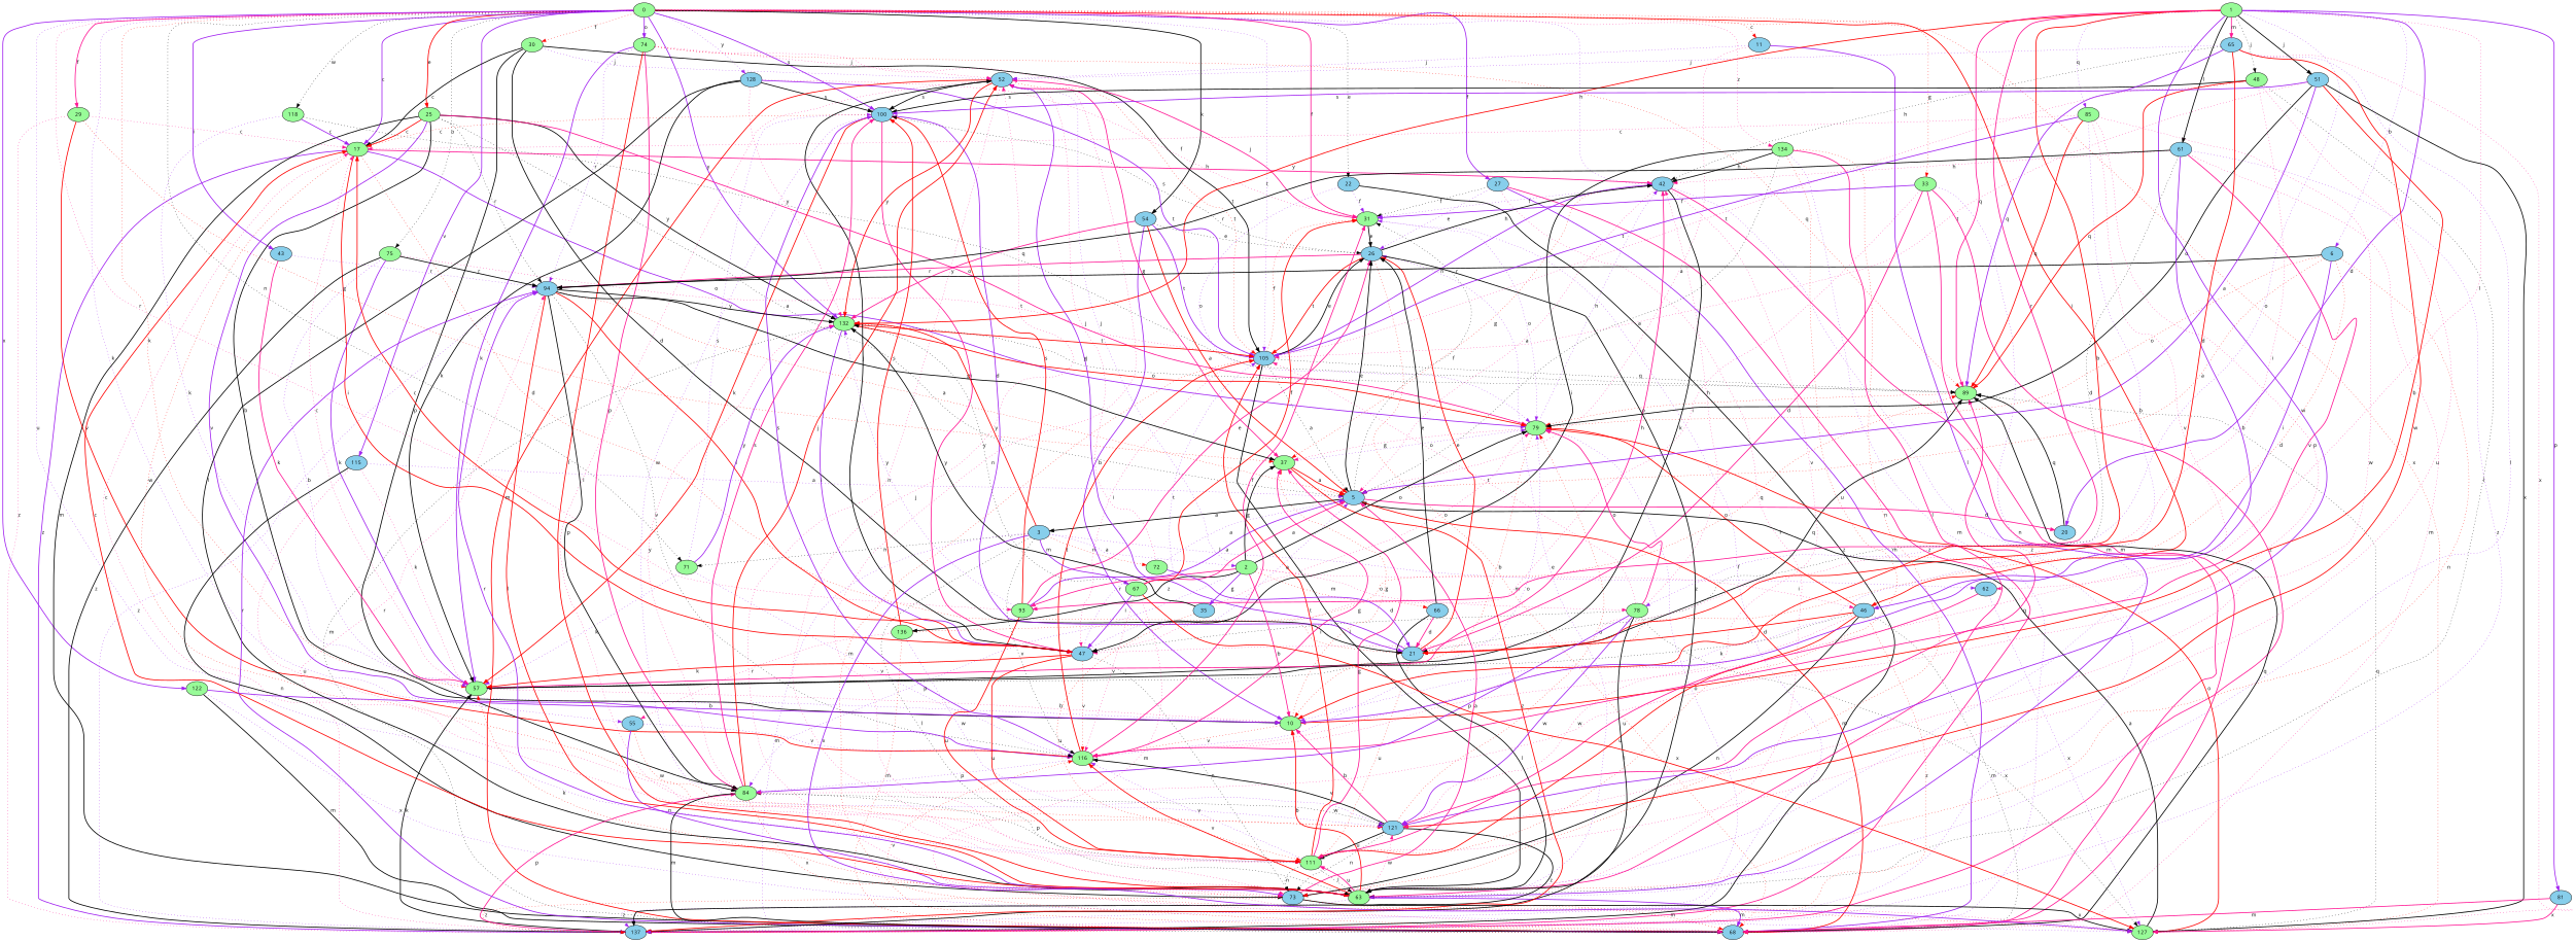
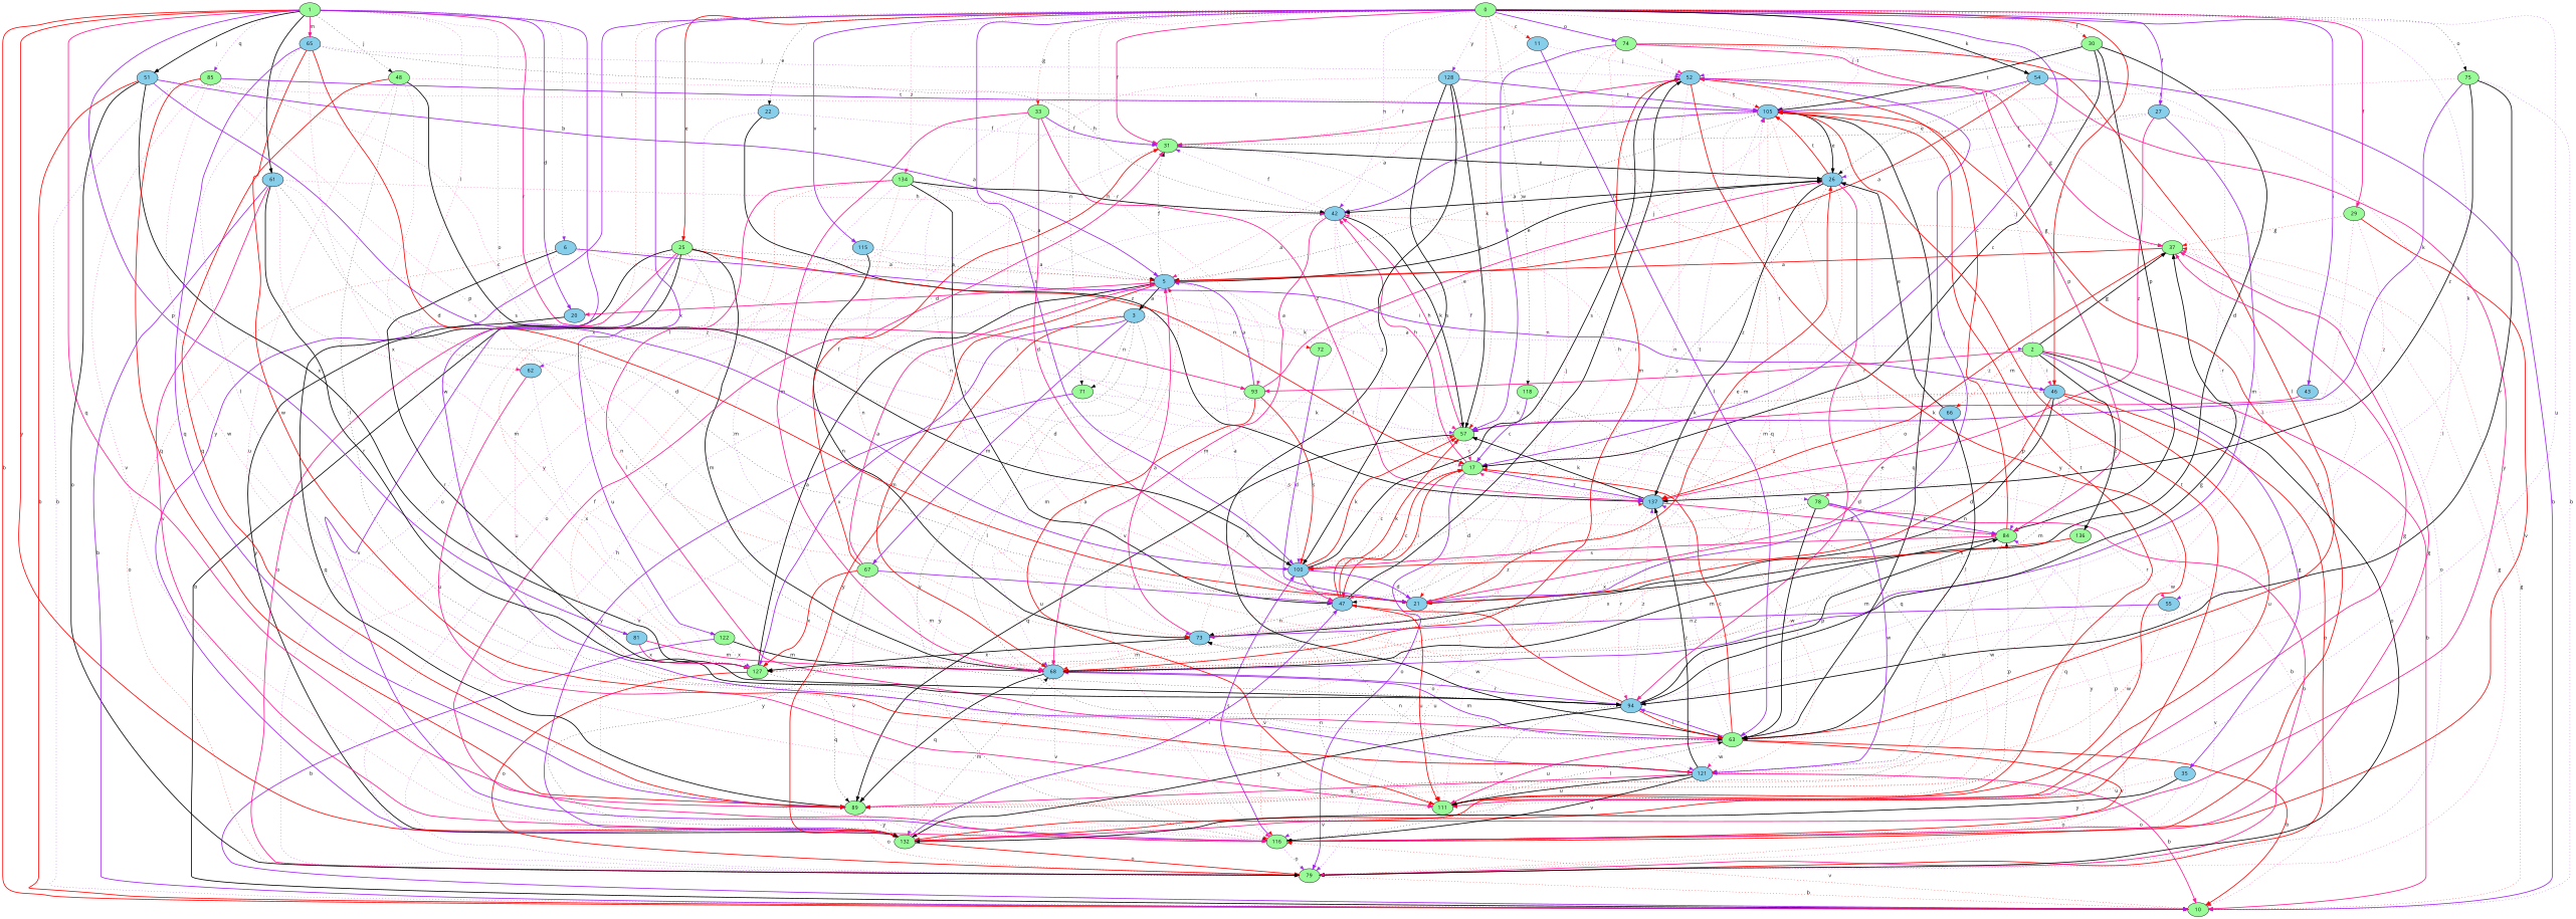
  strict digraph {
    fontname="Open Sans"
    node [fillcolor=palegreen fontname="Open Sans" style=filled]
    edge [color=purple fontname="Open Sans" style=bold]
    11 [fillcolor=skyblue]
    0
    17
    22 [fillcolor=skyblue]
    25
    27 [fillcolor=skyblue]
    29
    30
    31
    33
    42 [fillcolor=skyblue]
    43 [fillcolor=skyblue]
    46 [fillcolor=skyblue]
    54 [fillcolor=skyblue]
    55 [fillcolor=skyblue]
    57
    71
    74
    75
    93
    100 [fillcolor=skyblue]
    105 [fillcolor=skyblue]
    111
    115 [fillcolor=skyblue]
    118
    122
    127
    128 [fillcolor=skyblue]
    132
    134
    52 [fillcolor=skyblue]
    63
    5 [fillcolor=skyblue]
    121 [fillcolor=skyblue]
    79
    21 [fillcolor=skyblue]
    47 [fillcolor=skyblue]
    137 [fillcolor=skyblue]
    10
    68 [fillcolor=skyblue]
    116
    94 [fillcolor=skyblue]
    26 [fillcolor=skyblue]
    37
    84
    73 [fillcolor=skyblue]
    89
    1
    6 [fillcolor=skyblue]
    20 [fillcolor=skyblue]
    48
    51 [fillcolor=skyblue]
    61 [fillcolor=skyblue]
    62 [fillcolor=skyblue]
    65 [fillcolor=skyblue]
    78
    81 [fillcolor=skyblue]
    85
    2
    35 [fillcolor=skyblue]
    66 [fillcolor=skyblue]
    136
    3 [fillcolor=skyblue]
    67
    72
    11 -> 52 [label=j style=dotted]
    11 -> 63 [label=l]
    11 -> 5 [color=deeppink label=a style=dotted]
    0 -> 11 [color=red label=c style=dotted]
    0 -> 17 [label=c]
    0 -> 22 [color=black label=e style=dotted]
    0 -> 25 [color=red label=e]
    0 -> 27 [label=f]
    0 -> 29 [color=deeppink label=f]
    0 -> 30 [color=red label=f style=dotted]
    0 -> 31 [color=deeppink label=f]
    0 -> 33 [color=red label=g style=dotted]
    0 -> 42 [label=h style=dotted]
    0 -> 43 [label=i]
    0 -> 46 [color=red label=i]
    0 -> 54 [color=black label=k]
    0 -> 55 [label=k style=dotted]
    0 -> 57 [color=red label=k style=dotted]
    0 -> 71 [color=black label=n style=dotted]
    0 -> 74 [label=o]
    0 -> 75 [color=black label=o style=dotted]
    0 -> 93 [color=deeppink label=r style=dotted]
    0 -> 100 [label=s]
    0 -> 105 [label=t style=dotted]
    0 -> 111 [label=u style=dotted]
    0 -> 115 [label=v]
    0 -> 118 [color=black label=w style=dotted]
    0 -> 122 [label=x]
    0 -> 127 [color=red label=x style=dotted]
    0 -> 128 [label=y style=dotted]
    0 -> 132 [label=y]
    0 -> 134 [color=deeppink label=z style=dotted]
    17 -> 42 [color=deeppink label=h]
    17 -> 121 [color=red label=w style=dotted]
    17 -> 79 [label=o]
    17 -> 21 [color=red label=d style=dotted]
    17 -> 47 [color=red label=i]
    17 -> 137 [label=z]
    22 -> 31 [label=f style=dotted]
    22 -> 79 [label=o style=dotted]
    22 -> 137 [color=black label=z]
    25 -> 17 [color=red label=c]
    25 -> 132 [color=black label=y]
    25 -> 5 [color=black label=a style=dotted]
    25 -> 79 [color=deeppink label=o]
    25 -> 10 [color=black label=b]
    25 -> 68 [color=black label=m]
    25 -> 116 [label=v]
    25 -> 94 [color=black label=r style=dotted]
    27 -> 31 [color=black label=f style=dotted]
    27 -> 63 [color=deeppink label=l style=dotted]
    27 -> 137 [color=deeppink label=z]
    27 -> 68 [label=m]
    27 -> 26 [label=e style=dotted]
    29 -> 17 [color=deeppink label=c style=dotted]
    29 -> 137 [color=deeppink label=z style=dotted]
    29 -> 116 [color=red label=v]
    29 -> 37 [color=red label=g style=dotted]
    30 -> 17 [color=black label=c]
    30 -> 105 [color=black label=t]
    30 -> 52 [label=j style=dotted]
    30 -> 21 [color=black label=d]
    30 -> 84 [color=black label=p]
    31 -> 52 [color=deeppink label=j]
    31 -> 79 [label=o style=dotted]
    31 -> 26 [color=black label=e]
    33 -> 31 [label=f]
    33 -> 21 [color=deeppink label=d]
    33 -> 47 [color=deeppink label=i style=dotted]
    33 -> 137 [color=deeppink label=z]
    33 -> 68 [color=deeppink label=m]
    33 -> 73 [label=n style=dotted]
    42 -> 31 [label=f style=dotted]
    42 -> 57 [color=black label=k]
    42 -> 5 [color=deeppink label=a style=dotted]
    42 -> 137 [label=z style=dotted]
    42 -> 68 [color=deeppink label=m]
    42 -> 116 [color=deeppink label=v style=dotted]
    42 -> 37 [color=red label=g style=dotted]
    43 -> 57 [color=deeppink label=k]
    43 -> 94 [label=r style=dotted]
    46 -> 57 [color=black label=k style=dotted]
    46 -> 111 [color=red label=u]
    46 -> 121 [color=deeppink label=w style=dotted]
    46 -> 79 [color=red label=o]
    46 -> 21 [color=red label=d]
    46 -> 137 [color=red label=z style=dotted]
    46 -> 68 [color=black label=m style=dotted]
    46 -> 73 [color=black label=n]
    54 -> 105 [label=t]
    54 -> 132 [color=deeppink label=y]
    54 -> 5 [color=red label=a]
    54 -> 10 [label=b]
    54 -> 26 [color=black label=e style=dotted]
    55 -> 121 [color=red label=w style=dotted]
    55 -> 116 [label=v style=dotted]
    55 -> 73 [label=n]
    57 -> 17 [color=deeppink label=c style=dotted]
    57 -> 42 [color=deeppink label=h]
    57 -> 10 [color=deeppink label=b style=dotted]
    57 -> 89 [color=black label=q]
    71 -> 57 [label=k style=dotted]
    71 -> 100 [label=s style=dotted]
    71 -> 132 [label=y]
    71 -> 116 [label=v style=dotted]
    74 -> 57 [label=k]
    74 -> 52 [color=deeppink label=j style=dotted]
    74 -> 63 [color=red label=l]
    74 -> 94 [label=r style=dotted]
    74 -> 84 [color=deeppink label=p]
    74 -> 73 [color=deeppink label=n style=dotted]
    74 -> 89 [color=red label=q style=dotted]
    75 -> 57 [label=k]
    75 -> 105 [color=deeppink label=t style=dotted]
    75 -> 137 [color=black label=z]
    75 -> 10 [label=b style=dotted]
    75 -> 94 [color=black label=r]
    93 -> 100 [color=red label=s]
    93 -> 111 [color=red label=u]
    93 -> 132 [label=y style=dotted]
    93 -> 5 [label=a]
    93 -> 26 [color=deeppink label=e]
    100 -> 17 [color=red label=c style=dotted]
    100 -> 57 [color=red label=k]
    100 -> 121 [label=w style=dotted]
    100 -> 21 [label=d]
    100 -> 47 [color=deeppink label=i]
    105 -> 31 [color=red label=f style=dotted]
    105 -> 42 [label=h]
    105 -> 63 [color=black label=l]
    105 -> 5 [color=black label=a style=dotted]
    105 -> 47 [color=deeppink label=i style=dotted]
    105 -> 68 [color=red label=m style=dotted]
    105 -> 26 [color=black label=e]
-   105 -> 89 [color=black label=q style=dotted]
+   105 -> 89 [color=red label=q style=dotted]
    111 -> 17 [color=deeppink label=c style=dotted]
    111 -> 105 [color=red label=t]
    111 -> 63 [color=black label=l style=dotted]
    111 -> 116 [label=v style=dotted]
    111 -> 37 [color=deeppink label=g]
    111 -> 84 [color=black label=p style=dotted]
    111 -> 73 [color=black label=n style=dotted]
    115 -> 57 [color=deeppink label=k style=dotted]
    115 -> 111 [color=deeppink label=u style=dotted]
    115 -> 5 [label=a style=dotted]
    115 -> 73 [color=black label=n]
    118 -> 17 [label=c]
    118 -> 57 [label=k style=dotted]
    118 -> 89 [color=black label=q style=dotted]
    122 -> 127 [label=x style=dotted]
    122 -> 10 [label=b]
    122 -> 68 [color=black label=m]
    127 -> 52 [color=deeppink label=j style=dotted]
    127 -> 5 [color=black label=a]
    127 -> 79 [color=red label=o]
    127 -> 89 [color=black label=q style=dotted]
    128 -> 31 [color=deeppink label=f style=dotted]
    128 -> 57 [color=black label=k]
    128 -> 100 [color=black label=s]
    128 -> 105 [label=t]
    128 -> 132 [color=deeppink label=y style=dotted]
    128 -> 63 [color=black label=l]
    132 -> 105 [color=red label=t]
    132 -> 79 [color=red label=o]
    132 -> 47 [label=i]
    132 -> 68 [color=black label=m style=dotted]
    134 -> 42 [color=black label=h]
    134 -> 111 [color=red label=u style=dotted]
    134 -> 63 [color=deeppink label=l]
    134 -> 5 [color=black label=a style=dotted]
    134 -> 47 [color=black label=i]
    134 -> 68 [label=m style=dotted]
    134 -> 73 [color=red label=n style=dotted]
-   52 -> 100 [color=black label=s]
+   100 -> 52 [color=black label=s]
    52 -> 105 [color=red label=t style=dotted]
    52 -> 132 [color=red label=y]
    52 -> 63 [color=deeppink label=l style=dotted]
    52 -> 68 [color=red label=m]
    52 -> 37 [color=deeppink label=g]
    52 -> 73 [color=deeppink label=n style=dotted]
    63 -> 17 [color=red label=c]
    63 -> 111 [color=deeppink label=u]
    63 -> 121 [color=deeppink label=w style=dotted]
    63 -> 137 [label=z style=dotted]
    63 -> 10 [color=red label=b]
    63 -> 68 [label=m]
    63 -> 116 [color=red label=v]
    63 -> 94 [label=r]
    63 -> 26 [label=e style=dotted]
    5 -> 31 [color=black label=f style=dotted]
    5 -> 68 [color=red label=m]
    5 -> 26 [color=black label=e]
    5 -> 20 [color=deeppink label=d]
    5 -> 3 [color=black label=a]
    121 -> 111 [color=black label=u]
    121 -> 79 [color=red label=o style=dotted]
    121 -> 137 [color=black label=z]
    121 -> 10 [color=deeppink label=b]
    121 -> 116 [color=black label=v]
    121 -> 73 [color=black label=n style=dotted]
    121 -> 89 [color=deeppink label=q]
    79 -> 42 [label=h style=dotted]
    79 -> 10 [color=red label=b style=dotted]
    79 -> 37 [color=deeppink label=g style=dotted]
    21 -> 111 [color=red label=u style=dotted]
    21 -> 52 [label=j]
    21 -> 26 [color=red label=e]
    47 -> 17 [color=red label=c]
    47 -> 57 [color=red label=k]
    47 -> 105 [label=t style=dotted]
    47 -> 111 [color=red label=u]
    47 -> 52 [color=black label=j]
    47 -> 5 [label=a style=dotted]
    47 -> 116 [color=red label=v style=dotted]
    47 -> 73 [color=black label=n style=dotted]
    137 -> 31 [label=f style=dotted]
    137 -> 57 [color=black label=k]
    137 -> 79 [label=o style=dotted]
    137 -> 94 [color=deeppink label=r style=dotted]
    137 -> 84 [color=deeppink label=p]
    10 -> 116 [color=red label=v style=dotted]
    10 -> 37 [color=red label=g style=dotted]
    68 -> 116 [color=red label=v style=dotted]
    68 -> 94 [label=r]
    68 -> 89 [color=black label=q]
    116 -> 31 [color=deeppink label=f]
    116 -> 100 [label=s]
    116 -> 105 [color=red label=t]
    116 -> 79 [label=o style=dotted]
    116 -> 37 [color=deeppink label=g]
    116 -> 84 [label=p style=dotted]
    94 -> 132 [color=black label=y]
    94 -> 63 [color=red label=l]
    94 -> 5 [color=red label=a style=dotted]
    94 -> 47 [color=red label=i]
    94 -> 137 [label=z style=dotted]
    94 -> 116 [color=black label=v style=dotted]
    94 -> 37 [color=black label=g]
    94 -> 84 [color=black label=p]
    26 -> 42 [color=black label=h]
    26 -> 100 [color=black label=s style=dotted]
    26 -> 105 [color=red label=t]
    26 -> 137 [color=black label=z]
    26 -> 68 [color=red label=m style=dotted]
    26 -> 94 [color=deeppink label=r]
    37 -> 5 [color=red label=a]
    37 -> 79 [label=o style=dotted]
    37 -> 137 [color=red label=z]
    84 -> 100 [color=deeppink label=s]
    84 -> 127 [color=red label=x style=dotted]
    84 -> 132 [color=deeppink label=y style=dotted]
    84 -> 52 [color=red label=j]
    84 -> 121 [color=black label=w style=dotted]
    84 -> 68 [color=black label=m]
    73 -> 57 [color=red label=k style=dotted]
    73 -> 127 [color=black label=x]
    73 -> 5 [color=deeppink label=a]
    73 -> 137 [color=red label=z style=dotted]
    73 -> 68 [color=red label=m style=dotted]
    89 -> 132 [color=black label=y style=dotted]
    89 -> 79 [color=red label=o style=dotted]
    1 -> 93 [color=deeppink label=r]
    1 -> 132 [color=red label=y]
    1 -> 121 [label=w]
    1 -> 10 [color=red label=b]
    1 -> 89 [color=deeppink label=q]
    1 -> 6 [label=b style=dotted]
    1 -> 20 [label=d]
    1 -> 48 [color=black label=j style=dotted]
    1 -> 51 [color=black label=j]
    1 -> 61 [color=black label=l]
    1 -> 62 [color=deeppink label=l style=dotted]
    1 -> 65 [color=deeppink label=m]
    1 -> 78 [label=o style=dotted]
    1 -> 81 [label=p]
    1 -> 85 [label=q style=dotted]
    6 -> 46 [label=i]
    6 -> 5 [color=red label=a style=dotted]
    6 -> 79 [color=red label=o style=dotted]
    6 -> 21 [color=red label=d style=dotted]
    6 -> 94 [color=black label=r]
    6 -> 73 [color=red label=n style=dotted]
    20 -> 89 [color=black label=q]
    48 -> 100 [color=black label=s]
    48 -> 105 [color=deeppink label=t style=dotted]
    48 -> 111 [color=deeppink label=u style=dotted]
    48 -> 63 [color=black label=l style=dotted]
    48 -> 47 [color=deeppink label=i style=dotted]
    48 -> 89 [color=red label=q]
    51 -> 100 [label=s]
    51 -> 105 [color=deeppink label=t style=dotted]
    51 -> 127 [color=black label=x]
    51 -> 5 [label=a]
    51 -> 79 [color=black label=o]
    51 -> 10 [color=red label=b]
    61 -> 42 [color=deeppink label=h style=dotted]
    61 -> 21 [color=black label=d style=dotted]
    61 -> 137 [label=z style=dotted]
    61 -> 10 [label=b]
    61 -> 68 [color=deeppink label=m style=dotted]
    61 -> 116 [color=deeppink label=v]
    61 -> 94 [color=black label=r]
    62 -> 111 [color=deeppink label=u]
    62 -> 127 [label=x style=dotted]
    65 -> 42 [color=black label=h style=dotted]
    65 -> 127 [color=deeppink label=x style=dotted]
    65 -> 52 [label=j style=dotted]
    65 -> 63 [label=l style=dotted]
    65 -> 121 [color=red label=w]
    65 -> 21 [color=red label=d]
    65 -> 89 [label=q]
    78 -> 42 [color=deeppink label=h style=dotted]
    78 -> 105 [color=deeppink label=t style=dotted]
    78 -> 127 [color=black label=x style=dotted]
    78 -> 63 [color=black label=l]
    78 -> 121 [label=w]
    78 -> 79 [color=deeppink label=o]
    78 -> 47 [color=black label=i style=dotted]
    78 -> 84 [label=p]
    81 -> 127 [color=deeppink label=x]
    81 -> 68 [color=deeppink label=m]
    85 -> 17 [color=deeppink label=c style=dotted]
    85 -> 105 [label=t]
    85 -> 121 [color=deeppink label=w style=dotted]
    85 -> 10 [label=b style=dotted]
    85 -> 116 [color=deeppink label=v style=dotted]
    85 -> 84 [color=deeppink label=p style=dotted]
    85 -> 89 [color=red label=q]
    2 -> 46 [color=deeppink label=i style=dotted]
    2 -> 93 [color=deeppink label=r]
    2 -> 52 [label=j style=dotted]
    2 -> 79 [color=black label=o]
    2 -> 10 [color=deeppink label=b]
    2 -> 37 [color=black label=g]
    2 -> 84 [label=p style=dotted]
    2 -> 78 [color=deeppink label=o style=dotted]
    2 -> 35 [label=g]
    2 -> 66 [color=red label=m style=dotted]
    2 -> 136 [color=black label=z]
    35 -> 111 [color=red label=u style=dotted]
    35 -> 132 [color=black label=y]
    35 -> 79 [color=deeppink label=o style=dotted]
    66 -> 63 [color=black label=l]
    66 -> 21 [color=deeppink label=d]
    66 -> 26 [color=black label=e]
    136 -> 55 [color=deeppink label=r style=dotted]
    136 -> 100 [color=red label=s]
    136 -> 121 [label=w style=dotted]
    136 -> 68 [color=red label=m style=dotted]
    136 -> 89 [color=red label=q style=dotted]
    3 -> 71 [color=black label=n style=dotted]
    3 -> 127 [label=x]
    3 -> 132 [color=red label=y]
    3 -> 63 [color=black label=l style=dotted]
    3 -> 68 [label=m style=dotted]
    3 -> 116 [color=black label=v style=dotted]
    3 -> 62 [label=l style=dotted]
    3 -> 2 [label=a style=dotted]
    3 -> 67 [label=m]
    3 -> 72 [color=red label=n style=dotted]
    67 -> 31 [color=red label=f]
    67 -> 127 [color=red label=x]
    67 -> 132 [color=black label=y style=dotted]
    67 -> 5 [color=deeppink label=a]
    67 -> 47 [label=i]
    67 -> 68 [color=deeppink label=m style=dotted]
    67 -> 116 [color=deeppink label=v style=dotted]
    72 -> 52 [color=deeppink label=j style=dotted]
    72 -> 5 [label=a style=dotted]
    72 -> 21 [label=d]
  }
